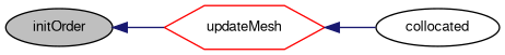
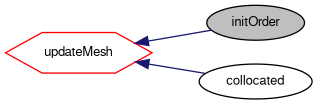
  digraph {
    rankdir=LR
    node [color=black fontname=FreeSans fontsize=10 shape=ellipse]
    edge [color=midnightblue dir=back fontname=FreeSans fontsize=10 labelfontname=FreeSans labelfontsize=10 style=solid]
    n1 [fillcolor=grey75 fontcolor=black height=0.2 label=initOrder style=filled width=0.4]
    n2 [color=red height=0.2 label=updateMesh shape=hexagon width=0.4]
    n3 [height=0.2 label=collocated width=0.4]
-   n1 -> n2
+   n2 -> n1
    n2 -> n3
  }
